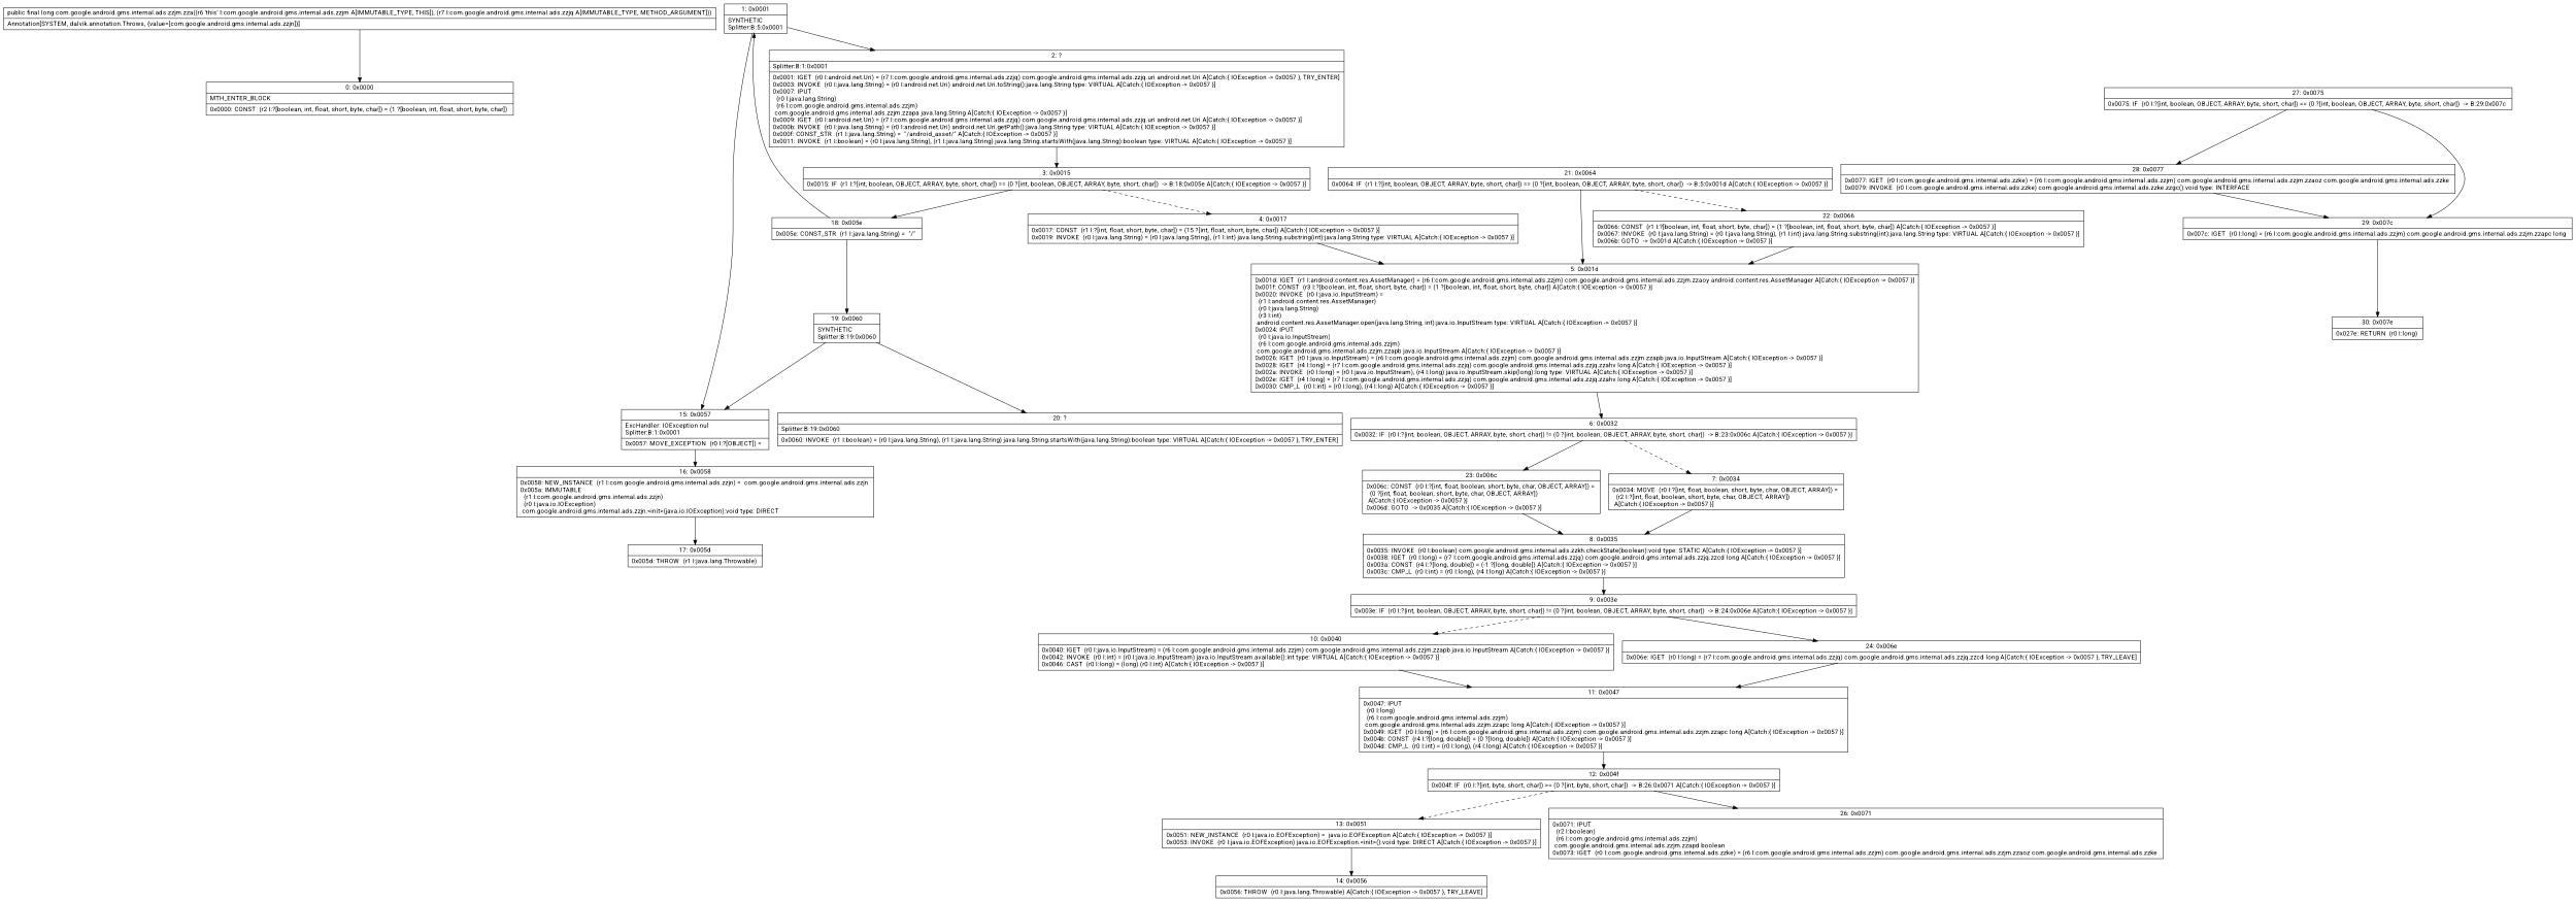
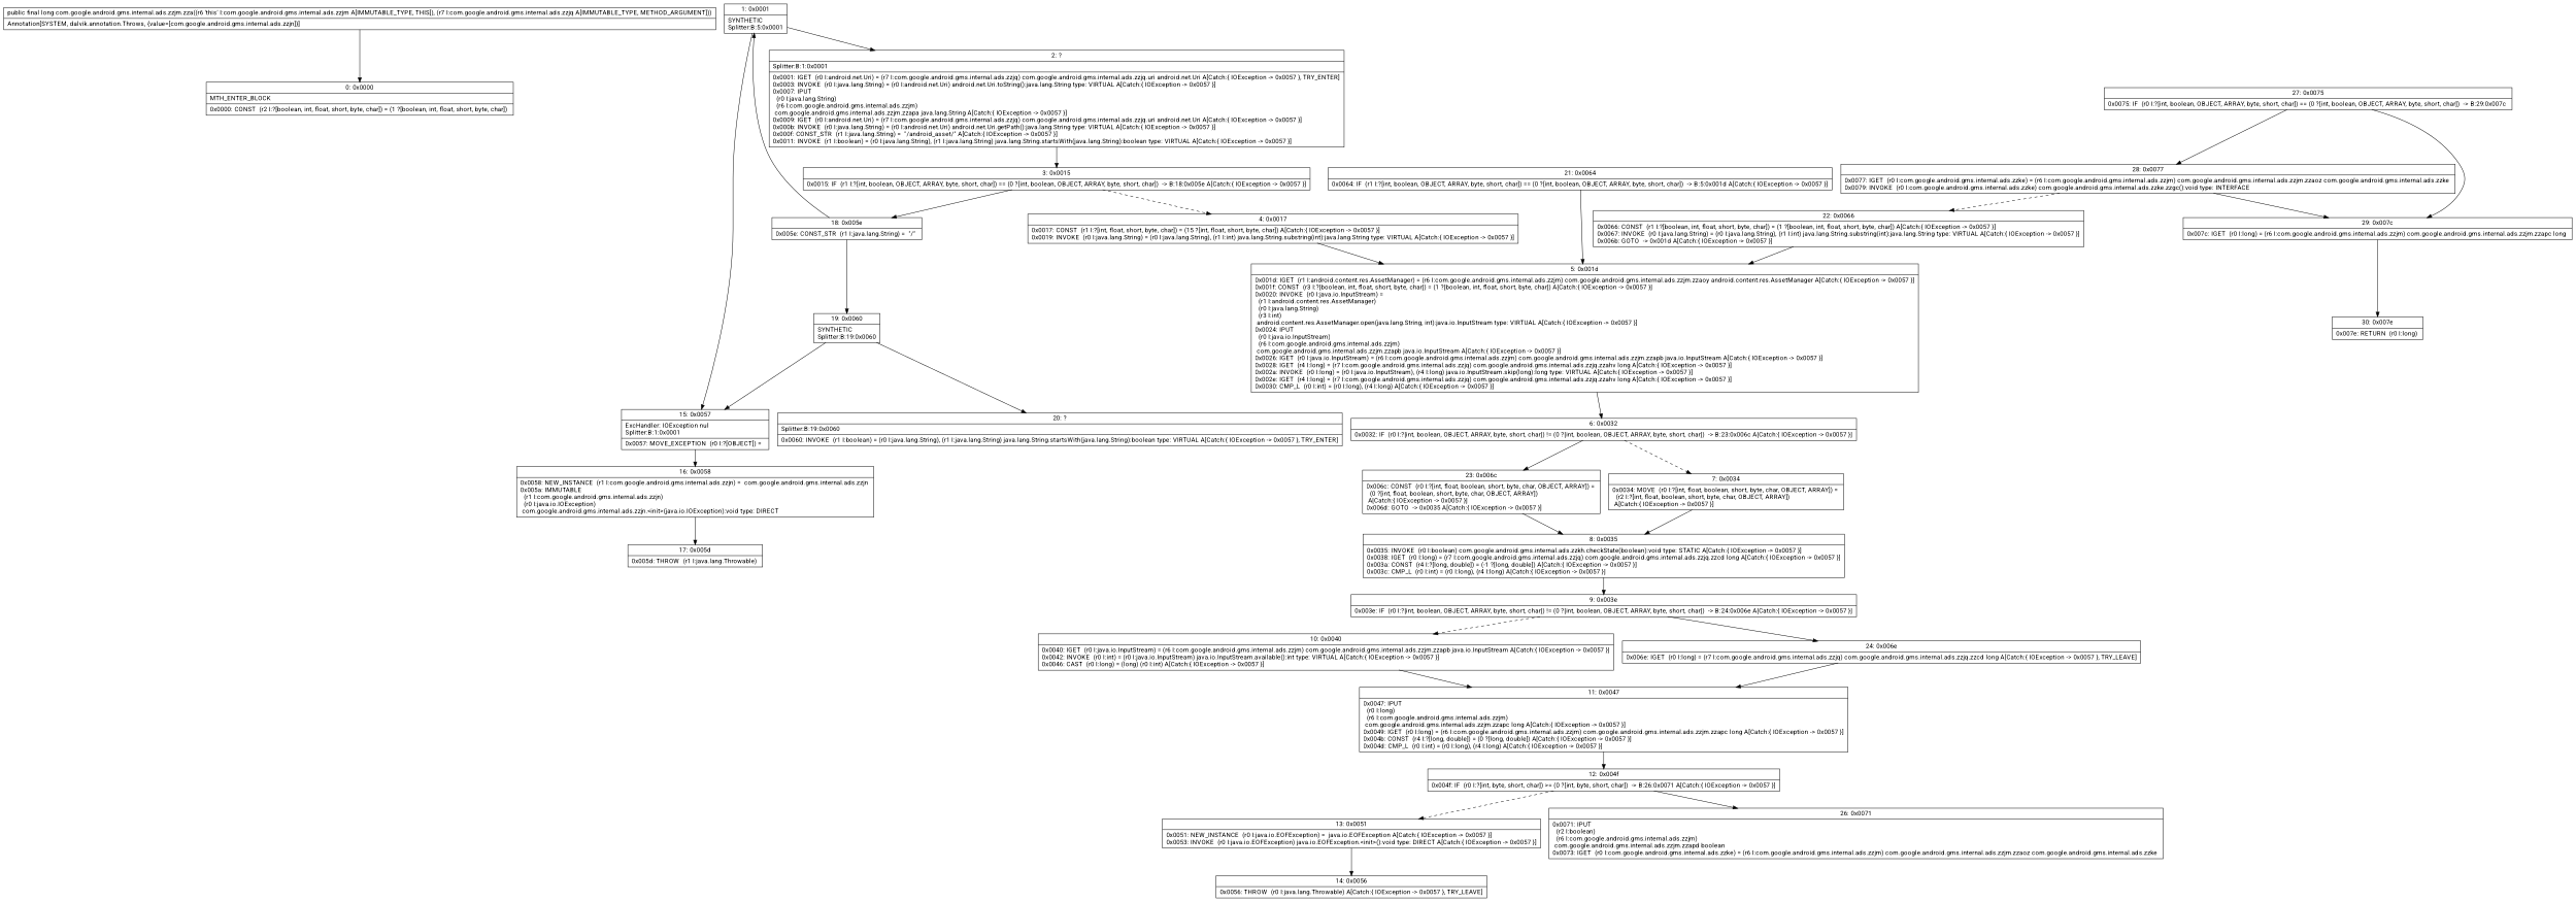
  digraph {
    fontname=Roboto
    node [fontname=Roboto shape=record]
    edge [fontname=Roboto]
    n1 [label="{0\:\ 0x0000|MTH_ENTER_BLOCK\l|0x0000: CONST  (r2 I:?[boolean, int, float, short, byte, char]) = (1 ?[boolean, int, float, short, byte, char]) \l}"]
    n2 [label="{1\:\ 0x0001|SYNTHETIC\lSplitter:B:5:0x0001\l}"]
    n3 [label="{2\:\ ?|Splitter:B:1:0x0001\l|0x0001: IGET  (r0 I:android.net.Uri) = (r7 I:com.google.android.gms.internal.ads.zzjq) com.google.android.gms.internal.ads.zzjq.uri android.net.Uri A[Catch:\{ IOException \-\> 0x0057 \}, TRY_ENTER]\l0x0003: INVOKE  (r0 I:java.lang.String) = (r0 I:android.net.Uri) android.net.Uri.toString():java.lang.String type: VIRTUAL A[Catch:\{ IOException \-\> 0x0057 \}]\l0x0007: IPUT  \l  (r0 I:java.lang.String)\l  (r6 I:com.google.android.gms.internal.ads.zzjm)\l com.google.android.gms.internal.ads.zzjm.zzapa java.lang.String A[Catch:\{ IOException \-\> 0x0057 \}]\l0x0009: IGET  (r0 I:android.net.Uri) = (r7 I:com.google.android.gms.internal.ads.zzjq) com.google.android.gms.internal.ads.zzjq.uri android.net.Uri A[Catch:\{ IOException \-\> 0x0057 \}]\l0x000b: INVOKE  (r0 I:java.lang.String) = (r0 I:android.net.Uri) android.net.Uri.getPath():java.lang.String type: VIRTUAL A[Catch:\{ IOException \-\> 0x0057 \}]\l0x000f: CONST_STR  (r1 I:java.lang.String) =  \"\/android_asset\/\" A[Catch:\{ IOException \-\> 0x0057 \}]\l0x0011: INVOKE  (r1 I:boolean) = (r0 I:java.lang.String), (r1 I:java.lang.String) java.lang.String.startsWith(java.lang.String):boolean type: VIRTUAL A[Catch:\{ IOException \-\> 0x0057 \}]\l}"]
    n4 [label="{15\:\ 0x0057|ExcHandler: IOException null\lSplitter:B:1:0x0001\l|0x0057: MOVE_EXCEPTION  (r0 I:?[OBJECT]) =  \l}"]
    n5 [label="{3\:\ 0x0015|0x0015: IF  (r1 I:?[int, boolean, OBJECT, ARRAY, byte, short, char]) == (0 ?[int, boolean, OBJECT, ARRAY, byte, short, char])  \-\> B:18:0x005e A[Catch:\{ IOException \-\> 0x0057 \}]\l}"]
    n6 [label="{16\:\ 0x0058|0x0058: NEW_INSTANCE  (r1 I:com.google.android.gms.internal.ads.zzjn) =  com.google.android.gms.internal.ads.zzjn \l0x005a: IMMUTABLE  \l  (r1 I:com.google.android.gms.internal.ads.zzjn)\l  (r0 I:java.io.IOException)\l com.google.android.gms.internal.ads.zzjn.\<init\>(java.io.IOException):void type: DIRECT \l}"]
    n7 [label="{4\:\ 0x0017|0x0017: CONST  (r1 I:?[int, float, short, byte, char]) = (15 ?[int, float, short, byte, char]) A[Catch:\{ IOException \-\> 0x0057 \}]\l0x0019: INVOKE  (r0 I:java.lang.String) = (r0 I:java.lang.String), (r1 I:int) java.lang.String.substring(int):java.lang.String type: VIRTUAL A[Catch:\{ IOException \-\> 0x0057 \}]\l}"]
    n8 [label="{18\:\ 0x005e|0x005e: CONST_STR  (r1 I:java.lang.String) =  \"\/\" \l}"]
    n9 [label="{5\:\ 0x001d|0x001d: IGET  (r1 I:android.content.res.AssetManager) = (r6 I:com.google.android.gms.internal.ads.zzjm) com.google.android.gms.internal.ads.zzjm.zzaoy android.content.res.AssetManager A[Catch:\{ IOException \-\> 0x0057 \}]\l0x001f: CONST  (r3 I:?[boolean, int, float, short, byte, char]) = (1 ?[boolean, int, float, short, byte, char]) A[Catch:\{ IOException \-\> 0x0057 \}]\l0x0020: INVOKE  (r0 I:java.io.InputStream) = \l  (r1 I:android.content.res.AssetManager)\l  (r0 I:java.lang.String)\l  (r3 I:int)\l android.content.res.AssetManager.open(java.lang.String, int):java.io.InputStream type: VIRTUAL A[Catch:\{ IOException \-\> 0x0057 \}]\l0x0024: IPUT  \l  (r0 I:java.io.InputStream)\l  (r6 I:com.google.android.gms.internal.ads.zzjm)\l com.google.android.gms.internal.ads.zzjm.zzapb java.io.InputStream A[Catch:\{ IOException \-\> 0x0057 \}]\l0x0026: IGET  (r0 I:java.io.InputStream) = (r6 I:com.google.android.gms.internal.ads.zzjm) com.google.android.gms.internal.ads.zzjm.zzapb java.io.InputStream A[Catch:\{ IOException \-\> 0x0057 \}]\l0x0028: IGET  (r4 I:long) = (r7 I:com.google.android.gms.internal.ads.zzjq) com.google.android.gms.internal.ads.zzjq.zzahv long A[Catch:\{ IOException \-\> 0x0057 \}]\l0x002a: INVOKE  (r0 I:long) = (r0 I:java.io.InputStream), (r4 I:long) java.io.InputStream.skip(long):long type: VIRTUAL A[Catch:\{ IOException \-\> 0x0057 \}]\l0x002e: IGET  (r4 I:long) = (r7 I:com.google.android.gms.internal.ads.zzjq) com.google.android.gms.internal.ads.zzjq.zzahv long A[Catch:\{ IOException \-\> 0x0057 \}]\l0x0030: CMP_L  (r0 I:int) = (r0 I:long), (r4 I:long) A[Catch:\{ IOException \-\> 0x0057 \}]\l}"]
    n10 [label="{19\:\ 0x0060|SYNTHETIC\lSplitter:B:19:0x0060\l}"]
    n11 [label="{6\:\ 0x0032|0x0032: IF  (r0 I:?[int, boolean, OBJECT, ARRAY, byte, short, char]) != (0 ?[int, boolean, OBJECT, ARRAY, byte, short, char])  \-\> B:23:0x006c A[Catch:\{ IOException \-\> 0x0057 \}]\l}"]
    n12 [label="{7\:\ 0x0034|0x0034: MOVE  (r0 I:?[int, float, boolean, short, byte, char, OBJECT, ARRAY]) = \l  (r2 I:?[int, float, boolean, short, byte, char, OBJECT, ARRAY])\l A[Catch:\{ IOException \-\> 0x0057 \}]\l}"]
    n13 [label="{23\:\ 0x006c|0x006c: CONST  (r0 I:?[int, float, boolean, short, byte, char, OBJECT, ARRAY]) = \l  (0 ?[int, float, boolean, short, byte, char, OBJECT, ARRAY])\l A[Catch:\{ IOException \-\> 0x0057 \}]\l0x006d: GOTO  \-\> 0x0035 A[Catch:\{ IOException \-\> 0x0057 \}]\l}"]
    n14 [label="{8\:\ 0x0035|0x0035: INVOKE  (r0 I:boolean) com.google.android.gms.internal.ads.zzkh.checkState(boolean):void type: STATIC A[Catch:\{ IOException \-\> 0x0057 \}]\l0x0038: IGET  (r0 I:long) = (r7 I:com.google.android.gms.internal.ads.zzjq) com.google.android.gms.internal.ads.zzjq.zzcd long A[Catch:\{ IOException \-\> 0x0057 \}]\l0x003a: CONST  (r4 I:?[long, double]) = (\-1 ?[long, double]) A[Catch:\{ IOException \-\> 0x0057 \}]\l0x003c: CMP_L  (r0 I:int) = (r0 I:long), (r4 I:long) A[Catch:\{ IOException \-\> 0x0057 \}]\l}"]
    n15 [label="{9\:\ 0x003e|0x003e: IF  (r0 I:?[int, boolean, OBJECT, ARRAY, byte, short, char]) != (0 ?[int, boolean, OBJECT, ARRAY, byte, short, char])  \-\> B:24:0x006e A[Catch:\{ IOException \-\> 0x0057 \}]\l}"]
    n16 [label="{10\:\ 0x0040|0x0040: IGET  (r0 I:java.io.InputStream) = (r6 I:com.google.android.gms.internal.ads.zzjm) com.google.android.gms.internal.ads.zzjm.zzapb java.io.InputStream A[Catch:\{ IOException \-\> 0x0057 \}]\l0x0042: INVOKE  (r0 I:int) = (r0 I:java.io.InputStream) java.io.InputStream.available():int type: VIRTUAL A[Catch:\{ IOException \-\> 0x0057 \}]\l0x0046: CAST  (r0 I:long) = (long) (r0 I:int) A[Catch:\{ IOException \-\> 0x0057 \}]\l}"]
    n17 [label="{24\:\ 0x006e|0x006e: IGET  (r0 I:long) = (r7 I:com.google.android.gms.internal.ads.zzjq) com.google.android.gms.internal.ads.zzjq.zzcd long A[Catch:\{ IOException \-\> 0x0057 \}, TRY_LEAVE]\l}"]
    n18 [label="{11\:\ 0x0047|0x0047: IPUT  \l  (r0 I:long)\l  (r6 I:com.google.android.gms.internal.ads.zzjm)\l com.google.android.gms.internal.ads.zzjm.zzapc long A[Catch:\{ IOException \-\> 0x0057 \}]\l0x0049: IGET  (r0 I:long) = (r6 I:com.google.android.gms.internal.ads.zzjm) com.google.android.gms.internal.ads.zzjm.zzapc long A[Catch:\{ IOException \-\> 0x0057 \}]\l0x004b: CONST  (r4 I:?[long, double]) = (0 ?[long, double]) A[Catch:\{ IOException \-\> 0x0057 \}]\l0x004d: CMP_L  (r0 I:int) = (r0 I:long), (r4 I:long) A[Catch:\{ IOException \-\> 0x0057 \}]\l}"]
    n19 [label="{12\:\ 0x004f|0x004f: IF  (r0 I:?[int, byte, short, char]) \>= (0 ?[int, byte, short, char])  \-\> B:26:0x0071 A[Catch:\{ IOException \-\> 0x0057 \}]\l}"]
    n20 [label="{13\:\ 0x0051|0x0051: NEW_INSTANCE  (r0 I:java.io.EOFException) =  java.io.EOFException A[Catch:\{ IOException \-\> 0x0057 \}]\l0x0053: INVOKE  (r0 I:java.io.EOFException) java.io.EOFException.\<init\>():void type: DIRECT A[Catch:\{ IOException \-\> 0x0057 \}]\l}"]
    n21 [label="{26\:\ 0x0071|0x0071: IPUT  \l  (r2 I:boolean)\l  (r6 I:com.google.android.gms.internal.ads.zzjm)\l com.google.android.gms.internal.ads.zzjm.zzapd boolean \l0x0073: IGET  (r0 I:com.google.android.gms.internal.ads.zzke) = (r6 I:com.google.android.gms.internal.ads.zzjm) com.google.android.gms.internal.ads.zzjm.zzaoz com.google.android.gms.internal.ads.zzke \l}"]
    n22 [label="{14\:\ 0x0056|0x0056: THROW  (r0 I:java.lang.Throwable) A[Catch:\{ IOException \-\> 0x0057 \}, TRY_LEAVE]\l}"]
    n23 [label="{17\:\ 0x005d|0x005d: THROW  (r1 I:java.lang.Throwable) \l}"]
    n24 [label="{20\:\ ?|Splitter:B:19:0x0060\l|0x0060: INVOKE  (r1 I:boolean) = (r0 I:java.lang.String), (r1 I:java.lang.String) java.lang.String.startsWith(java.lang.String):boolean type: VIRTUAL A[Catch:\{ IOException \-\> 0x0057 \}, TRY_ENTER]\l}"]
    n25 [label="{21\:\ 0x0064|0x0064: IF  (r1 I:?[int, boolean, OBJECT, ARRAY, byte, short, char]) == (0 ?[int, boolean, OBJECT, ARRAY, byte, short, char])  \-\> B:5:0x001d A[Catch:\{ IOException \-\> 0x0057 \}]\l}"]
    n26 [label="{22\:\ 0x0066|0x0066: CONST  (r1 I:?[boolean, int, float, short, byte, char]) = (1 ?[boolean, int, float, short, byte, char]) A[Catch:\{ IOException \-\> 0x0057 \}]\l0x0067: INVOKE  (r0 I:java.lang.String) = (r0 I:java.lang.String), (r1 I:int) java.lang.String.substring(int):java.lang.String type: VIRTUAL A[Catch:\{ IOException \-\> 0x0057 \}]\l0x006b: GOTO  \-\> 0x001d A[Catch:\{ IOException \-\> 0x0057 \}]\l}"]
    n27 [label="{27\:\ 0x0075|0x0075: IF  (r0 I:?[int, boolean, OBJECT, ARRAY, byte, short, char]) == (0 ?[int, boolean, OBJECT, ARRAY, byte, short, char])  \-\> B:29:0x007c \l}"]
    n28 [label="{28\:\ 0x0077|0x0077: IGET  (r0 I:com.google.android.gms.internal.ads.zzke) = (r6 I:com.google.android.gms.internal.ads.zzjm) com.google.android.gms.internal.ads.zzjm.zzaoz com.google.android.gms.internal.ads.zzke \l0x0079: INVOKE  (r0 I:com.google.android.gms.internal.ads.zzke) com.google.android.gms.internal.ads.zzke.zzgc():void type: INTERFACE \l}"]
    n29 [label="{29\:\ 0x007c|0x007c: IGET  (r0 I:long) = (r6 I:com.google.android.gms.internal.ads.zzjm) com.google.android.gms.internal.ads.zzjm.zzapc long \l}"]
-   n30 [label="{30\:\ 0x007e|0x027e: RETURN  (r0 I:long) \l}"]
+   n30 [label="{30\:\ 0x007e|0x007e: RETURN  (r0 I:long) \l}"]
    n31 [label="{public final long com.google.android.gms.internal.ads.zzjm.zza((r6 'this' I:com.google.android.gms.internal.ads.zzjm A[IMMUTABLE_TYPE, THIS]), (r7 I:com.google.android.gms.internal.ads.zzjq A[IMMUTABLE_TYPE, METHOD_ARGUMENT]))  | Annotation[SYSTEM, dalvik.annotation.Throws, \{value=[com.google.android.gms.internal.ads.zzjn]\}]\l}"]
    n2 -> n3
    n2 -> n4
    n3 -> n5
    n4 -> n6
    n5 -> n7 [style=dashed]
    n5 -> n8
    n6 -> n23
    n7 -> n9
    n8 -> n2
    n8 -> n10
    n9 -> n11
    n10 -> n4
    n10 -> n24
    n11 -> n12 [style=dashed]
    n11 -> n13
    n12 -> n14
    n13 -> n14
    n14 -> n15
    n15 -> n16 [style=dashed]
    n15 -> n17
    n16 -> n18
    n17 -> n18
    n18 -> n19
    n19 -> n20 [style=dashed]
    n19 -> n21
    n20 -> n22
    n25 -> n9
-   n25 -> n26 [style=dashed]
+   n28 -> n26 [style=dashed]
    n26 -> n9
    n27 -> n28 [style=solid]
    n27 -> n29
    n28 -> n29
    n29 -> n30
    n31 -> n1
  }
